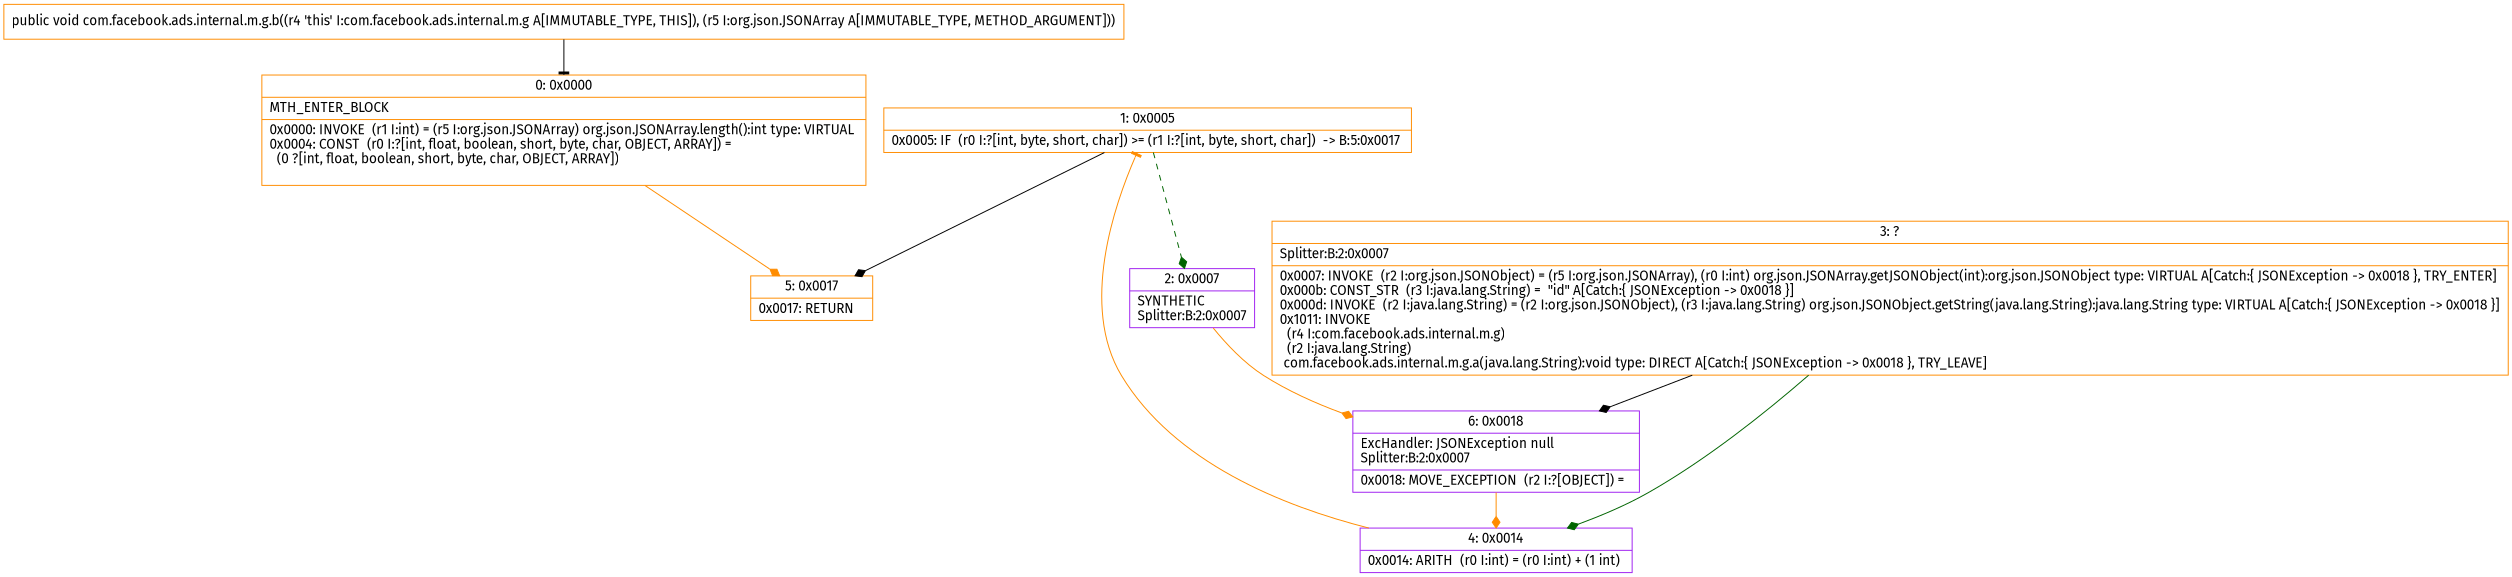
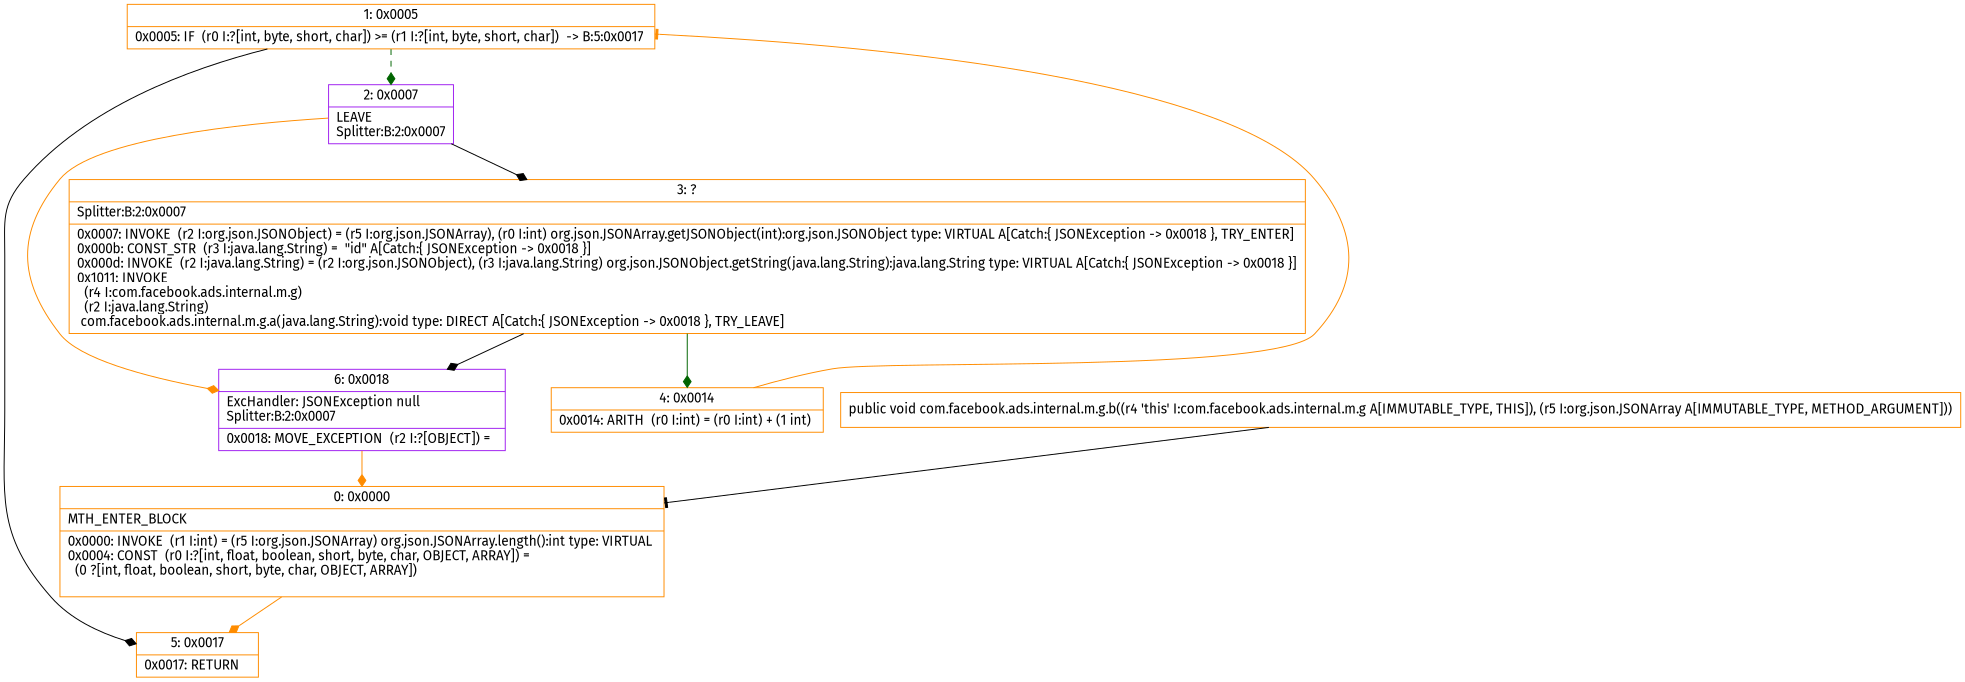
  digraph {
    fontname="Fira Sans"
    node [color=darkorange fontname="Fira Sans" shape=record]
    edge [arrowhead=diamond color=darkorange fontname="Fira Sans"]
    n1 [label="{0\:\ 0x0000|MTH_ENTER_BLOCK\l|0x0000: INVOKE  (r1 I:int) = (r5 I:org.json.JSONArray) org.json.JSONArray.length():int type: VIRTUAL \l0x0004: CONST  (r0 I:?[int, float, boolean, short, byte, char, OBJECT, ARRAY]) = \l  (0 ?[int, float, boolean, short, byte, char, OBJECT, ARRAY])\l \l}"]
    n2 [label="{5\:\ 0x0017|0x0017: RETURN   \l}"]
    n3 [label="{1\:\ 0x0005|0x0005: IF  (r0 I:?[int, byte, short, char]) \>= (r1 I:?[int, byte, short, char])  \-\> B:5:0x0017 \l}"]
-   n4 [color=purple label="{2\:\ 0x0007|SYNTHETIC\lSplitter:B:2:0x0007\l}"]
+   n4 [color=purple label="{2\:\ 0x0007|LEAVE\lSplitter:B:2:0x0007\l}"]
    n5 [label="{3\:\ ?|Splitter:B:2:0x0007\l|0x0007: INVOKE  (r2 I:org.json.JSONObject) = (r5 I:org.json.JSONArray), (r0 I:int) org.json.JSONArray.getJSONObject(int):org.json.JSONObject type: VIRTUAL A[Catch:\{ JSONException \-\> 0x0018 \}, TRY_ENTER]\l0x000b: CONST_STR  (r3 I:java.lang.String) =  \"id\" A[Catch:\{ JSONException \-\> 0x0018 \}]\l0x000d: INVOKE  (r2 I:java.lang.String) = (r2 I:org.json.JSONObject), (r3 I:java.lang.String) org.json.JSONObject.getString(java.lang.String):java.lang.String type: VIRTUAL A[Catch:\{ JSONException \-\> 0x0018 \}]\l0x1011: INVOKE  \l  (r4 I:com.facebook.ads.internal.m.g)\l  (r2 I:java.lang.String)\l com.facebook.ads.internal.m.g.a(java.lang.String):void type: DIRECT A[Catch:\{ JSONException \-\> 0x0018 \}, TRY_LEAVE]\l}"]
    n6 [color=purple label="{6\:\ 0x0018|ExcHandler: JSONException null\lSplitter:B:2:0x0007\l|0x0018: MOVE_EXCEPTION  (r2 I:?[OBJECT]) =  \l}"]
-   n7 [color=purple label="{4\:\ 0x0014|0x0014: ARITH  (r0 I:int) = (r0 I:int) + (1 int) \l}"]
+   n7 [label="{4\:\ 0x0014|0x0014: ARITH  (r0 I:int) = (r0 I:int) + (1 int) \l}"]
    n8 [label="{public void com.facebook.ads.internal.m.g.b((r4 'this' I:com.facebook.ads.internal.m.g A[IMMUTABLE_TYPE, THIS]), (r5 I:org.json.JSONArray A[IMMUTABLE_TYPE, METHOD_ARGUMENT])) }"]
    n1 -> n2
    n3 -> n2 [color=black]
    n3 -> n4 [color=darkgreen style=dashed]
+   n4 -> n5 [color=black]
    n4 -> n6
    n5 -> n6 [color=black]
    n5 -> n7 [color=darkgreen]
-   n6 -> n7
+   n6 -> n1
    n7 -> n3 [arrowhead=tee]
    n8 -> n1 [arrowhead=tee color=black]
  }
